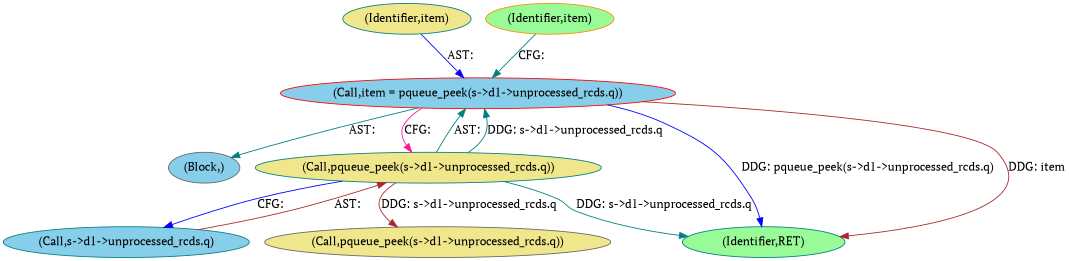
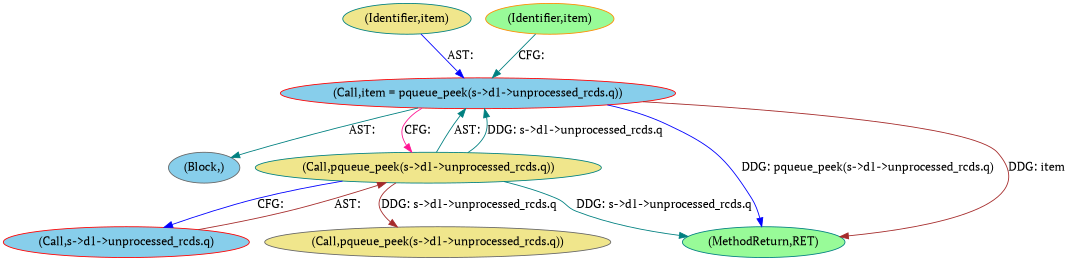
  digraph {
    fontname="PT Serif"
    node [color=teal fillcolor=skyblue fontname="PT Serif" style=filled]
    edge [color=teal fontname="PT Serif"]
    n1 [color=red label="(Call,item = pqueue_peek(s->d1->unprocessed_rcds.q))"]
    n2 [fillcolor=khaki label="(Call,pqueue_peek(s->d1->unprocessed_rcds.q))"]
    n3 [color=gray40 label="(Block,)"]
-   n4 [fillcolor=palegreen label="(Identifier,RET)"]
-   n5 [label="(Call,s->d1->unprocessed_rcds.q)"]
+   n4 [fillcolor=palegreen label="(MethodReturn,RET)"]
+   n5 [color=red label="(Call,s->d1->unprocessed_rcds.q)"]
    n6 [color=gray40 fillcolor=khaki label="(Call,pqueue_peek(s->d1->unprocessed_rcds.q))"]
    n7 [fillcolor=khaki label="(Identifier,item)"]
    n8 [color=darkorange fillcolor=palegreen label="(Identifier,item)"]
    n1 -> n2 [color=deeppink label="CFG: "]
    n1 -> n3 [label="AST: "]
    n1 -> n4 [color=blue label="DDG: pqueue_peek(s->d1->unprocessed_rcds.q)"]
    n1 -> n4 [color=brown label="DDG: item"]
    n2 -> n1 [label="AST: "]
    n2 -> n1 [label="DDG: s->d1->unprocessed_rcds.q"]
    n2 -> n4 [label="DDG: s->d1->unprocessed_rcds.q"]
    n2 -> n5 [color=blue label="CFG: "]
    n2 -> n6 [color=brown label="DDG: s->d1->unprocessed_rcds.q"]
    n5 -> n2 [color=brown label="AST: "]
    n7 -> n1 [color=blue label="AST: "]
    n8 -> n1 [label="CFG: "]
  }
